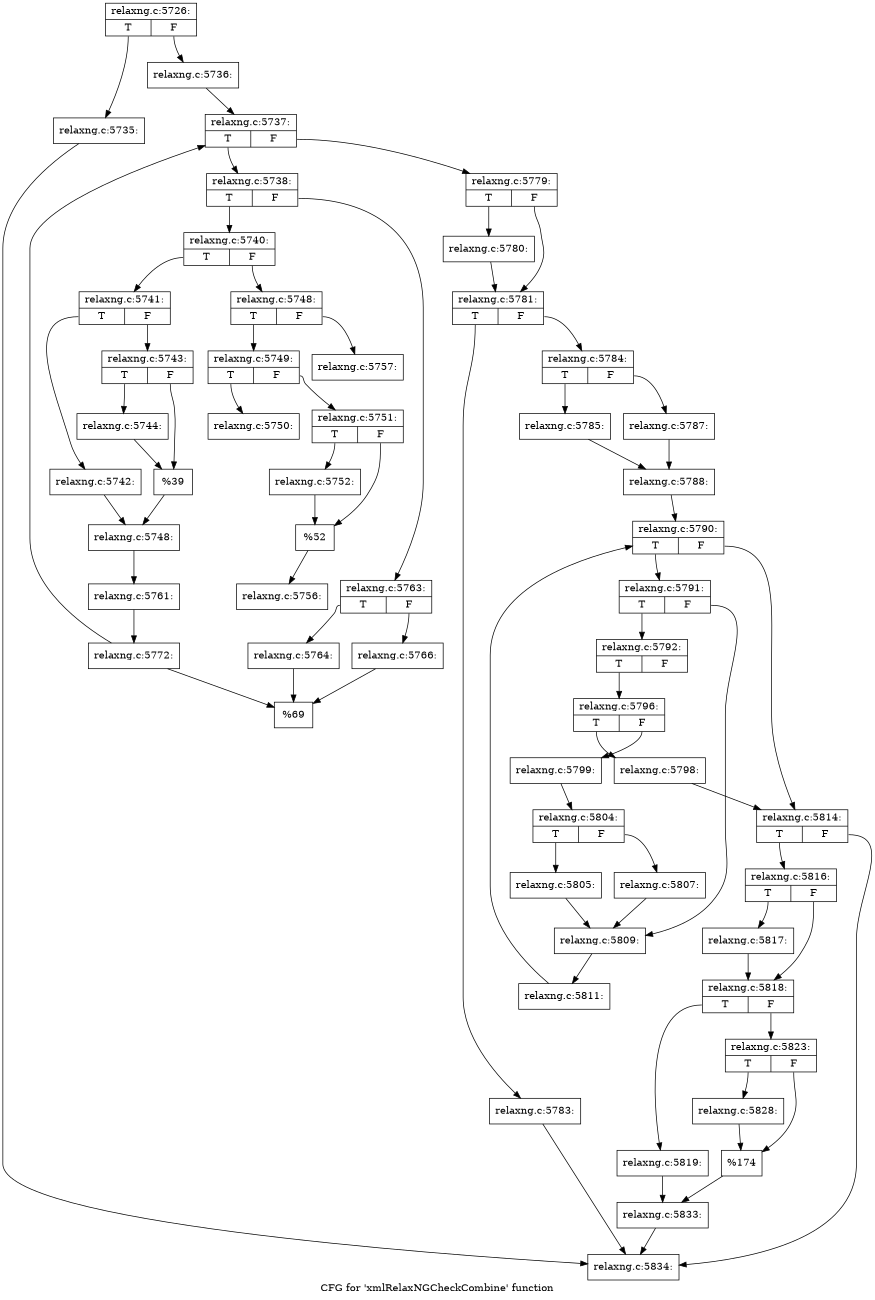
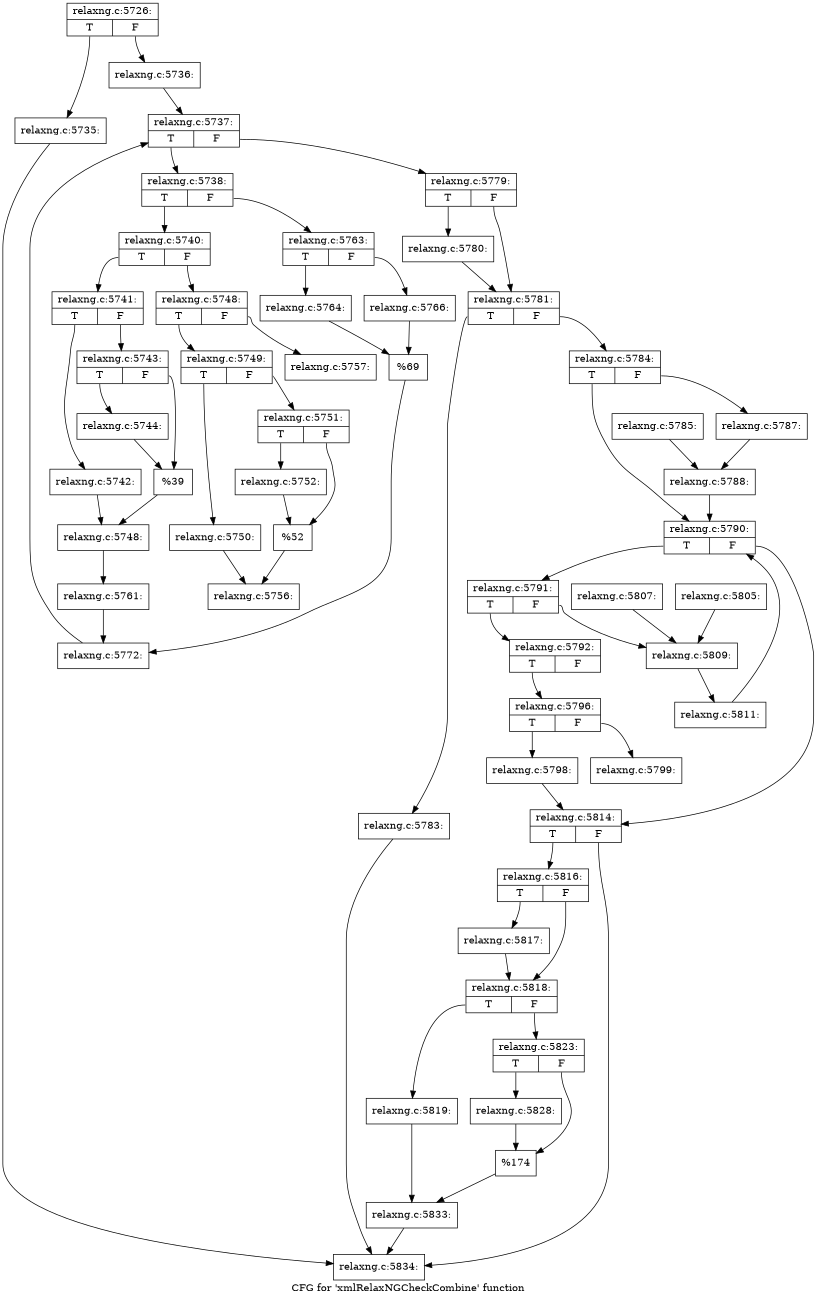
  digraph {
    label="CFG for 'xmlRelaxNGCheckCombine' function"
    node [shape=record]
    n1 [label="{relaxng.c:5726:|{<s0>T|<s1>F}}"]
    n2 [label="{relaxng.c:5735:}"]
    n3 [label="{relaxng.c:5736:}"]
    n4 [label="{relaxng.c:5834:}"]
    n5 [label="{relaxng.c:5737:|{<s0>T|<s1>F}}"]
    n6 [label="{relaxng.c:5738:|{<s0>T|<s1>F}}"]
    n7 [label="{relaxng.c:5779:|{<s0>T|<s1>F}}"]
    n8 [label="{relaxng.c:5740:|{<s0>T|<s1>F}}"]
    n9 [label="{relaxng.c:5763:|{<s0>T|<s1>F}}"]
    n10 [label="{relaxng.c:5780:}"]
    n11 [label="{relaxng.c:5781:|{<s0>T|<s1>F}}"]
    n12 [label="{relaxng.c:5741:|{<s0>T|<s1>F}}"]
    n13 [label="{relaxng.c:5748:|{<s0>T|<s1>F}}"]
    n14 [label="{relaxng.c:5764:}"]
    n15 [label="{relaxng.c:5766:}"]
    n16 [label="{relaxng.c:5783:}"]
    n17 [label="{relaxng.c:5784:|{<s0>T|<s1>F}}"]
    n18 [label="{relaxng.c:5742:}"]
    n19 [label="{relaxng.c:5743:|{<s0>T|<s1>F}}"]
    n20 [label="{relaxng.c:5749:|{<s0>T|<s1>F}}"]
    n21 [label="{relaxng.c:5757:}"]
    n22 [label="{%69}"]
    n23 [label="{relaxng.c:5748:}"]
    n24 [label="{relaxng.c:5744:}"]
    n25 [label="{%39}"]
    n26 [label="{relaxng.c:5750:}"]
    n27 [label="{relaxng.c:5751:|{<s0>T|<s1>F}}"]
    n28 [label="{relaxng.c:5761:}"]
    n29 [label="{relaxng.c:5772:}"]
    n30 [label="{relaxng.c:5756:}"]
    n31 [label="{relaxng.c:5752:}"]
    n32 [label="{%52}"]
    n33 [label="{relaxng.c:5785:}"]
    n34 [label="{relaxng.c:5787:}"]
    n35 [label="{relaxng.c:5788:}"]
    n36 [label="{relaxng.c:5790:|{<s0>T|<s1>F}}"]
    n37 [label="{relaxng.c:5791:|{<s0>T|<s1>F}}"]
    n38 [label="{relaxng.c:5814:|{<s0>T|<s1>F}}"]
    n39 [label="{relaxng.c:5792:|{<s0>T|<s1>F}}"]
    n40 [label="{relaxng.c:5809:}"]
    n41 [label="{relaxng.c:5816:|{<s0>T|<s1>F}}"]
    n42 [label="{relaxng.c:5796:|{<s0>T|<s1>F}}"]
    n43 [label="{relaxng.c:5811:}"]
    n44 [label="{relaxng.c:5817:}"]
    n45 [label="{relaxng.c:5818:|{<s0>T|<s1>F}}"]
    n46 [label="{relaxng.c:5798:}"]
    n47 [label="{relaxng.c:5799:}"]
-   n48 [label="{relaxng.c:5804:|{<s0>T|<s1>F}}"]
    n49 [label="{relaxng.c:5805:}"]
    n50 [label="{relaxng.c:5807:}"]
    n51 [label="{relaxng.c:5819:}"]
    n52 [label="{relaxng.c:5823:|{<s0>T|<s1>F}}"]
    n53 [label="{relaxng.c:5833:}"]
    n54 [label="{relaxng.c:5828:}"]
    n55 [label="{%174}"]
    n1 -> n2 [tailport=s0]
    n1 -> n3 [tailport=s1]
    n2 -> n4
    n3 -> n5
    n5 -> n6 [tailport=s0]
    n5 -> n7 [tailport=s1]
    n6 -> n8 [tailport=s0]
    n6 -> n9 [tailport=s1]
    n7 -> n10 [tailport=s0]
    n7 -> n11 [tailport=s1]
    n8 -> n12 [tailport=s0]
    n8 -> n13 [tailport=s1]
    n9 -> n14 [tailport=s0]
    n9 -> n15 [tailport=s1]
    n10 -> n11
    n11 -> n16 [tailport=s0]
    n11 -> n17 [tailport=s1]
    n12 -> n18 [tailport=s0]
    n12 -> n19 [tailport=s1]
    n13 -> n20 [tailport=s0]
    n13 -> n21 [tailport=s1]
    n14 -> n22
    n15 -> n22
    n16 -> n4
-   n17 -> n33 [tailport=s0]
+   n17 -> n36 [tailport=s0]
    n17 -> n34 [tailport=s1]
    n18 -> n23
    n19 -> n24 [tailport=s0]
    n19 -> n25 [tailport=s1]
    n20 -> n26 [tailport=s0]
    n20 -> n27 [tailport=s1]
-   n29 -> n22
+   n22 -> n29
    n23 -> n28
    n24 -> n25
    n25 -> n23
+   n26 -> n30
    n27 -> n31 [tailport=s0]
    n27 -> n32 [tailport=s1]
    n28 -> n29
    n29 -> n5
    n31 -> n32
    n32 -> n30
    n33 -> n35
    n34 -> n35
    n35 -> n36
    n36 -> n37 [tailport=s0]
    n36 -> n38 [tailport=s1]
    n37 -> n39 [tailport=s0]
    n37 -> n40 [tailport=s1]
    n38 -> n4 [tailport=s1]
    n38 -> n41 [tailport=s0]
    n39 -> n42 [tailport=s0]
    n40 -> n43
    n41 -> n44 [tailport=s0]
    n41 -> n45 [tailport=s1]
    n42 -> n46 [tailport=s0]
    n42 -> n47 [tailport=s1]
    n43 -> n36
    n44 -> n45
    n45 -> n51 [tailport=s0]
    n45 -> n52 [tailport=s1]
    n46 -> n38
-   n47 -> n48
-   n48 -> n49 [tailport=s0]
-   n48 -> n50 [tailport=s1]
    n49 -> n40
    n50 -> n40
    n51 -> n53
    n52 -> n54 [tailport=s0]
    n52 -> n55 [tailport=s1]
    n53 -> n4
    n54 -> n55
    n55 -> n53
  }
